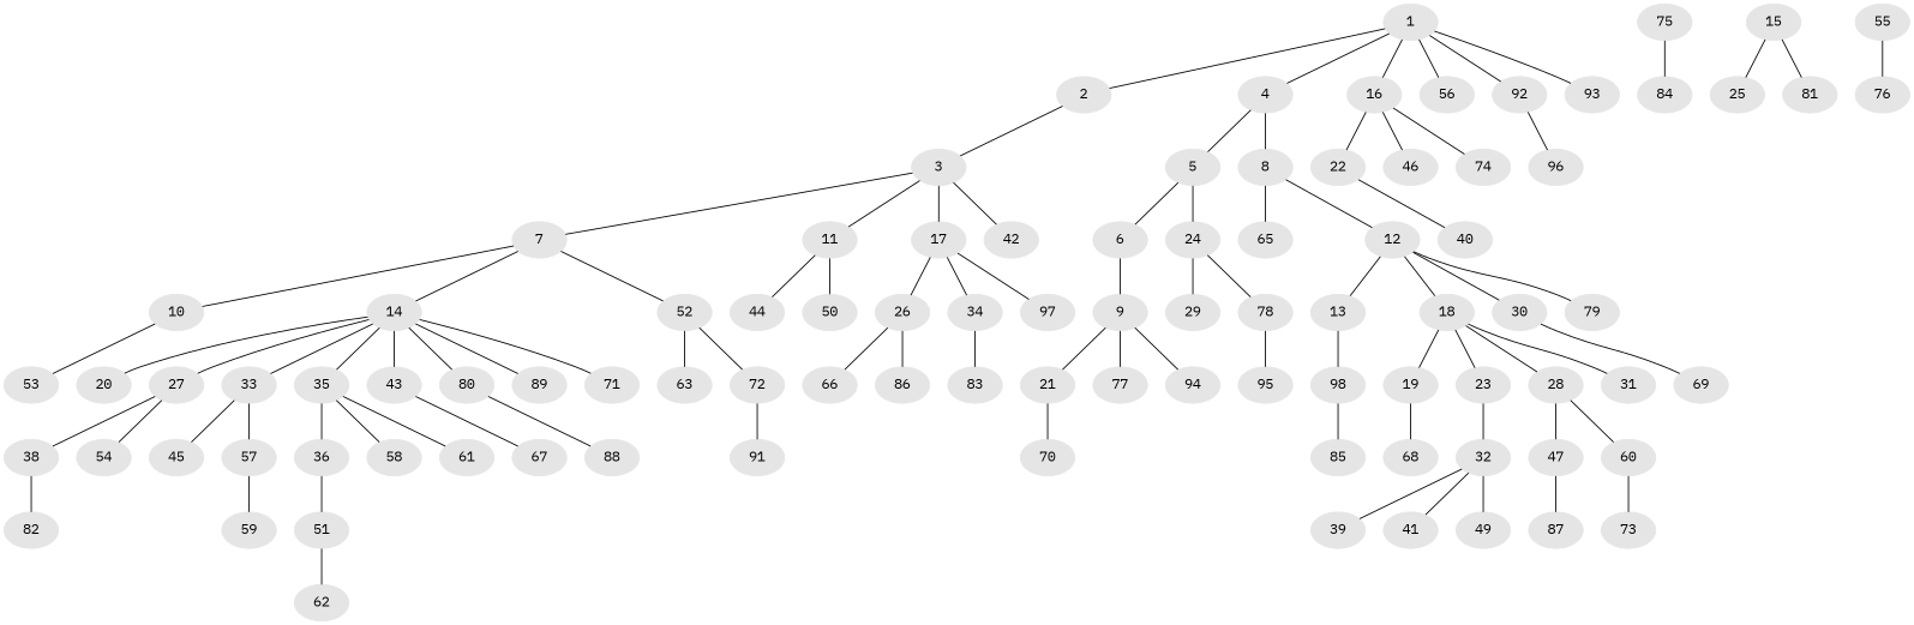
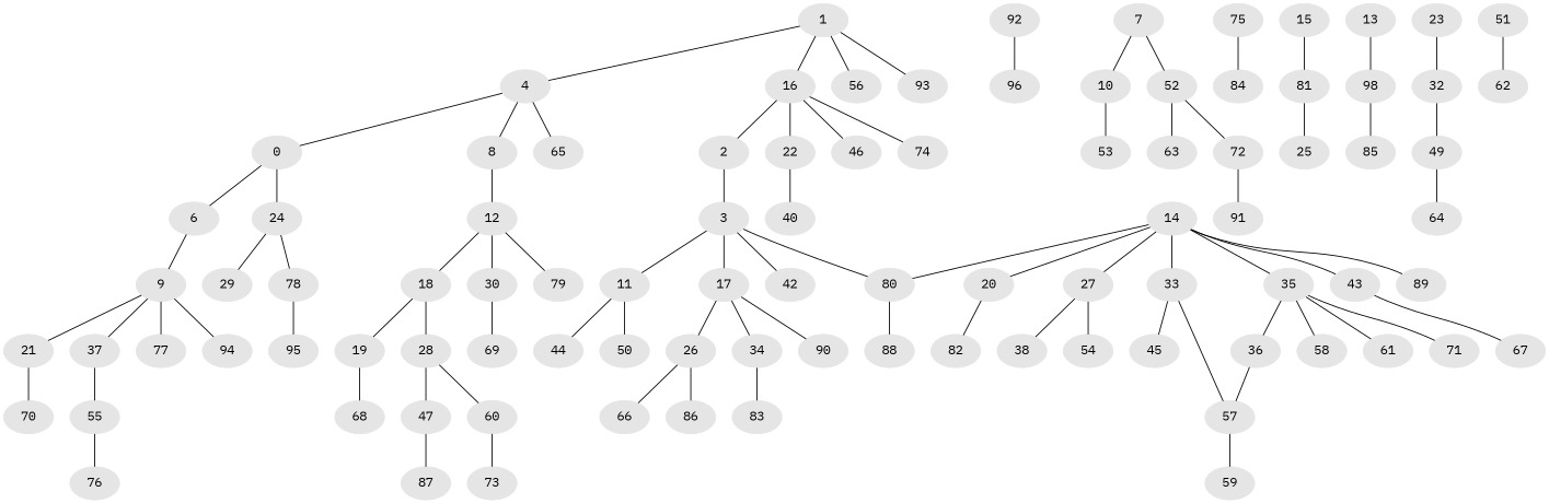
  graph {
    fontname="IBM Plex Mono"
    node [color=gray90 fontname="IBM Plex Mono" style=filled]
    edge [fontname="IBM Plex Mono"]
    1
    2
    4
    16
    56
    92
    93
    3
-   5
+   5 [label=0]
    8
    65
    22
    46
    74
    96
    7
    11
    17
    42
    10
    14
    52
    44
    50
    26
    34
-   90 [label=97]
+   90
    75
    84
    6
    24
    12
    9
    29
    78
    21
+   37
    77
    94
    53
    20
    27
    33
    35
    43
    80
    89
    15
    25
    81
    63
    72
    13
    18
    30
    79
    70
    55
    n59 [label=98]
    19
    23
    28
-   31
    69
    85
    38
    54
    45
    57
    36
    58
    61
    71
    67
    88
    40
    66
    86
    83
    68
    32
    47
    60
-   39
-   41
    49
    95
    82
    87
    73
+   64
    59
    51
    62
    76
    91
-   1 -- 2
+   16 -- 2
    1 -- 4
    1 -- 16
    1 -- 56
-   1 -- 92
    1 -- 93
    2 -- 3
    4 -- 5
    4 -- 8
-   8 -- 65
+   4 -- 65
    16 -- 22
    16 -- 46
    16 -- 74
    92 -- 96
-   3 -- 7
+   3 -- 80
    3 -- 11
    3 -- 17
    3 -- 42
    5 -- 6
    5 -- 24
    8 -- 12
    22 -- 40
    7 -- 10
-   7 -- 14
    7 -- 52
    11 -- 44
    11 -- 50
    17 -- 26
    17 -- 34
    17 -- 90
    10 -- 53
    14 -- 20
    14 -- 27
    14 -- 33
    14 -- 35
    14 -- 43
    14 -- 80
    14 -- 89
    52 -- 63
    52 -- 72
    26 -- 66
    26 -- 86
    34 -- 83
    75 -- 84
    6 -- 9
    24 -- 29
    24 -- 78
-   12 -- 13
    12 -- 18
    12 -- 30
    12 -- 79
    9 -- 21
+   9 -- 37
    9 -- 77
    9 -- 94
    78 -- 95
    21 -- 70
+   37 -- 55
    27 -- 38
    27 -- 54
    33 -- 45
    33 -- 57
    35 -- 36
    35 -- 58
    35 -- 61
-   14 -- 71
+   35 -- 71
    43 -- 67
    80 -- 88
-   15 -- 25
+   81 -- 25
    15 -- 81
    72 -- 91
    13 -- n59
    18 -- 19
-   18 -- 23
    18 -- 28
-   18 -- 31
    30 -- 69
    55 -- 76
    n59 -- 85
    19 -- 68
    23 -- 32
    28 -- 47
    28 -- 60
-   38 -- 82
+   20 -- 82
    57 -- 59
-   36 -- 51
-   32 -- 39
-   32 -- 41
+   36 -- 57
    32 -- 49
    47 -- 87
    60 -- 73
+   49 -- 64
    51 -- 62
  }
